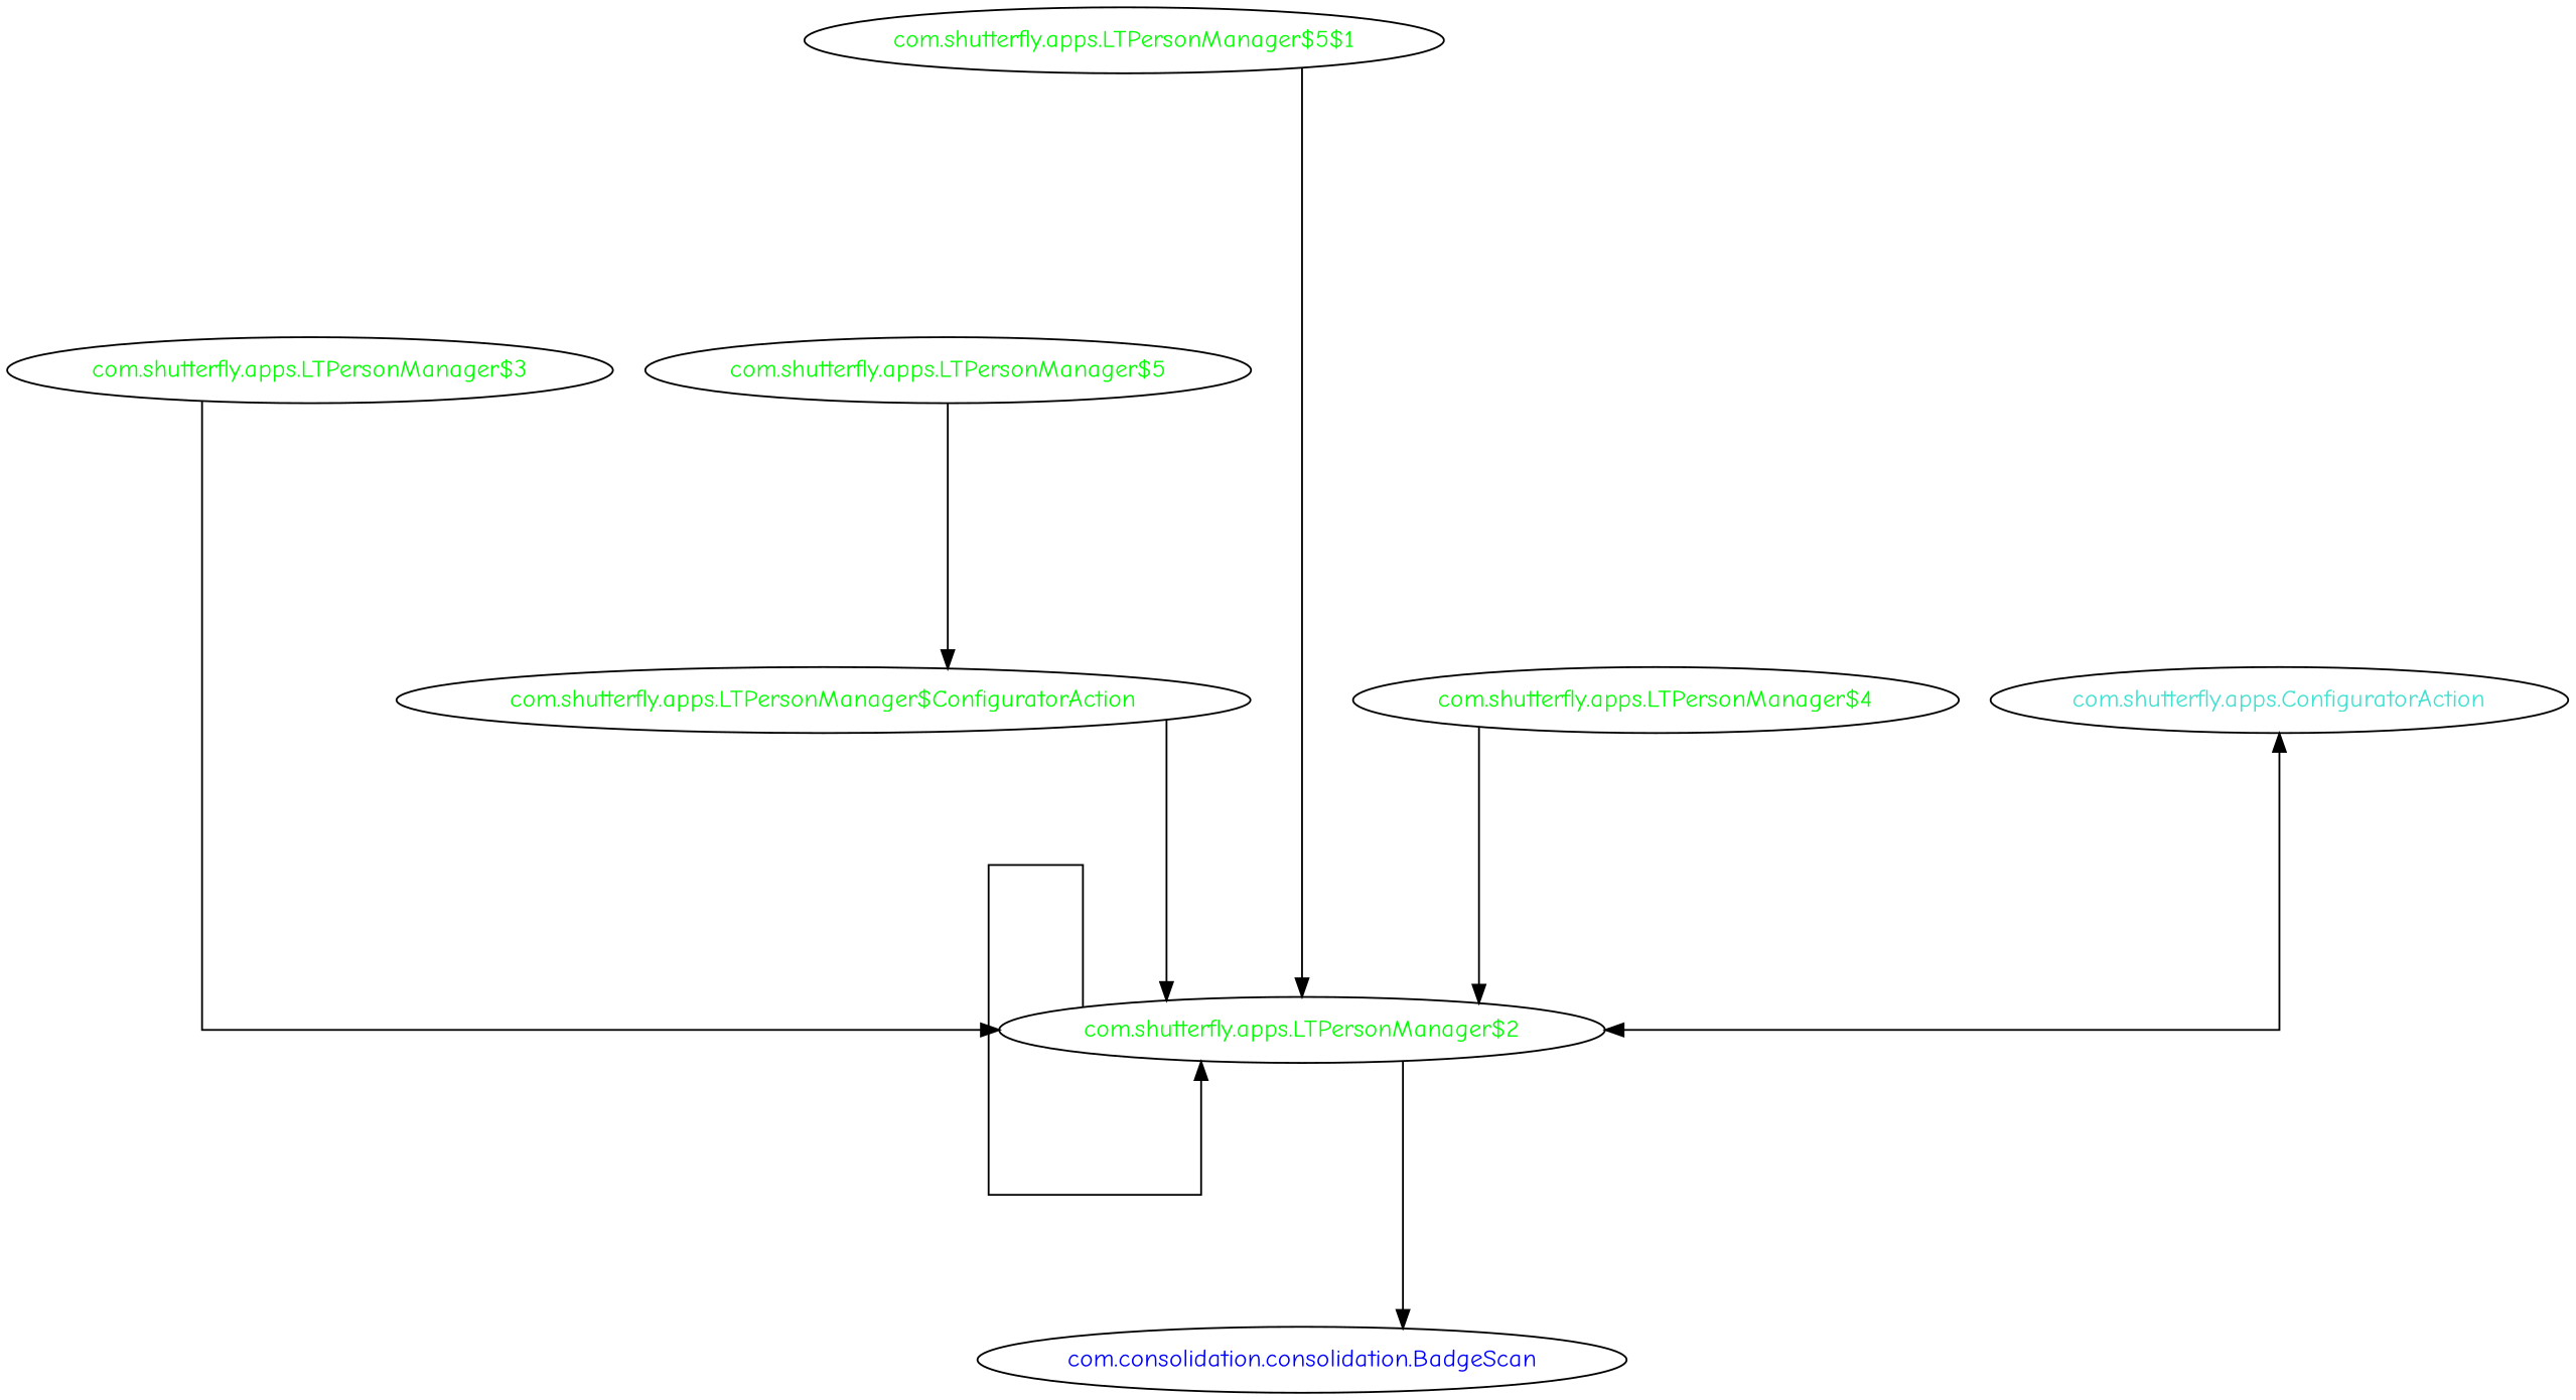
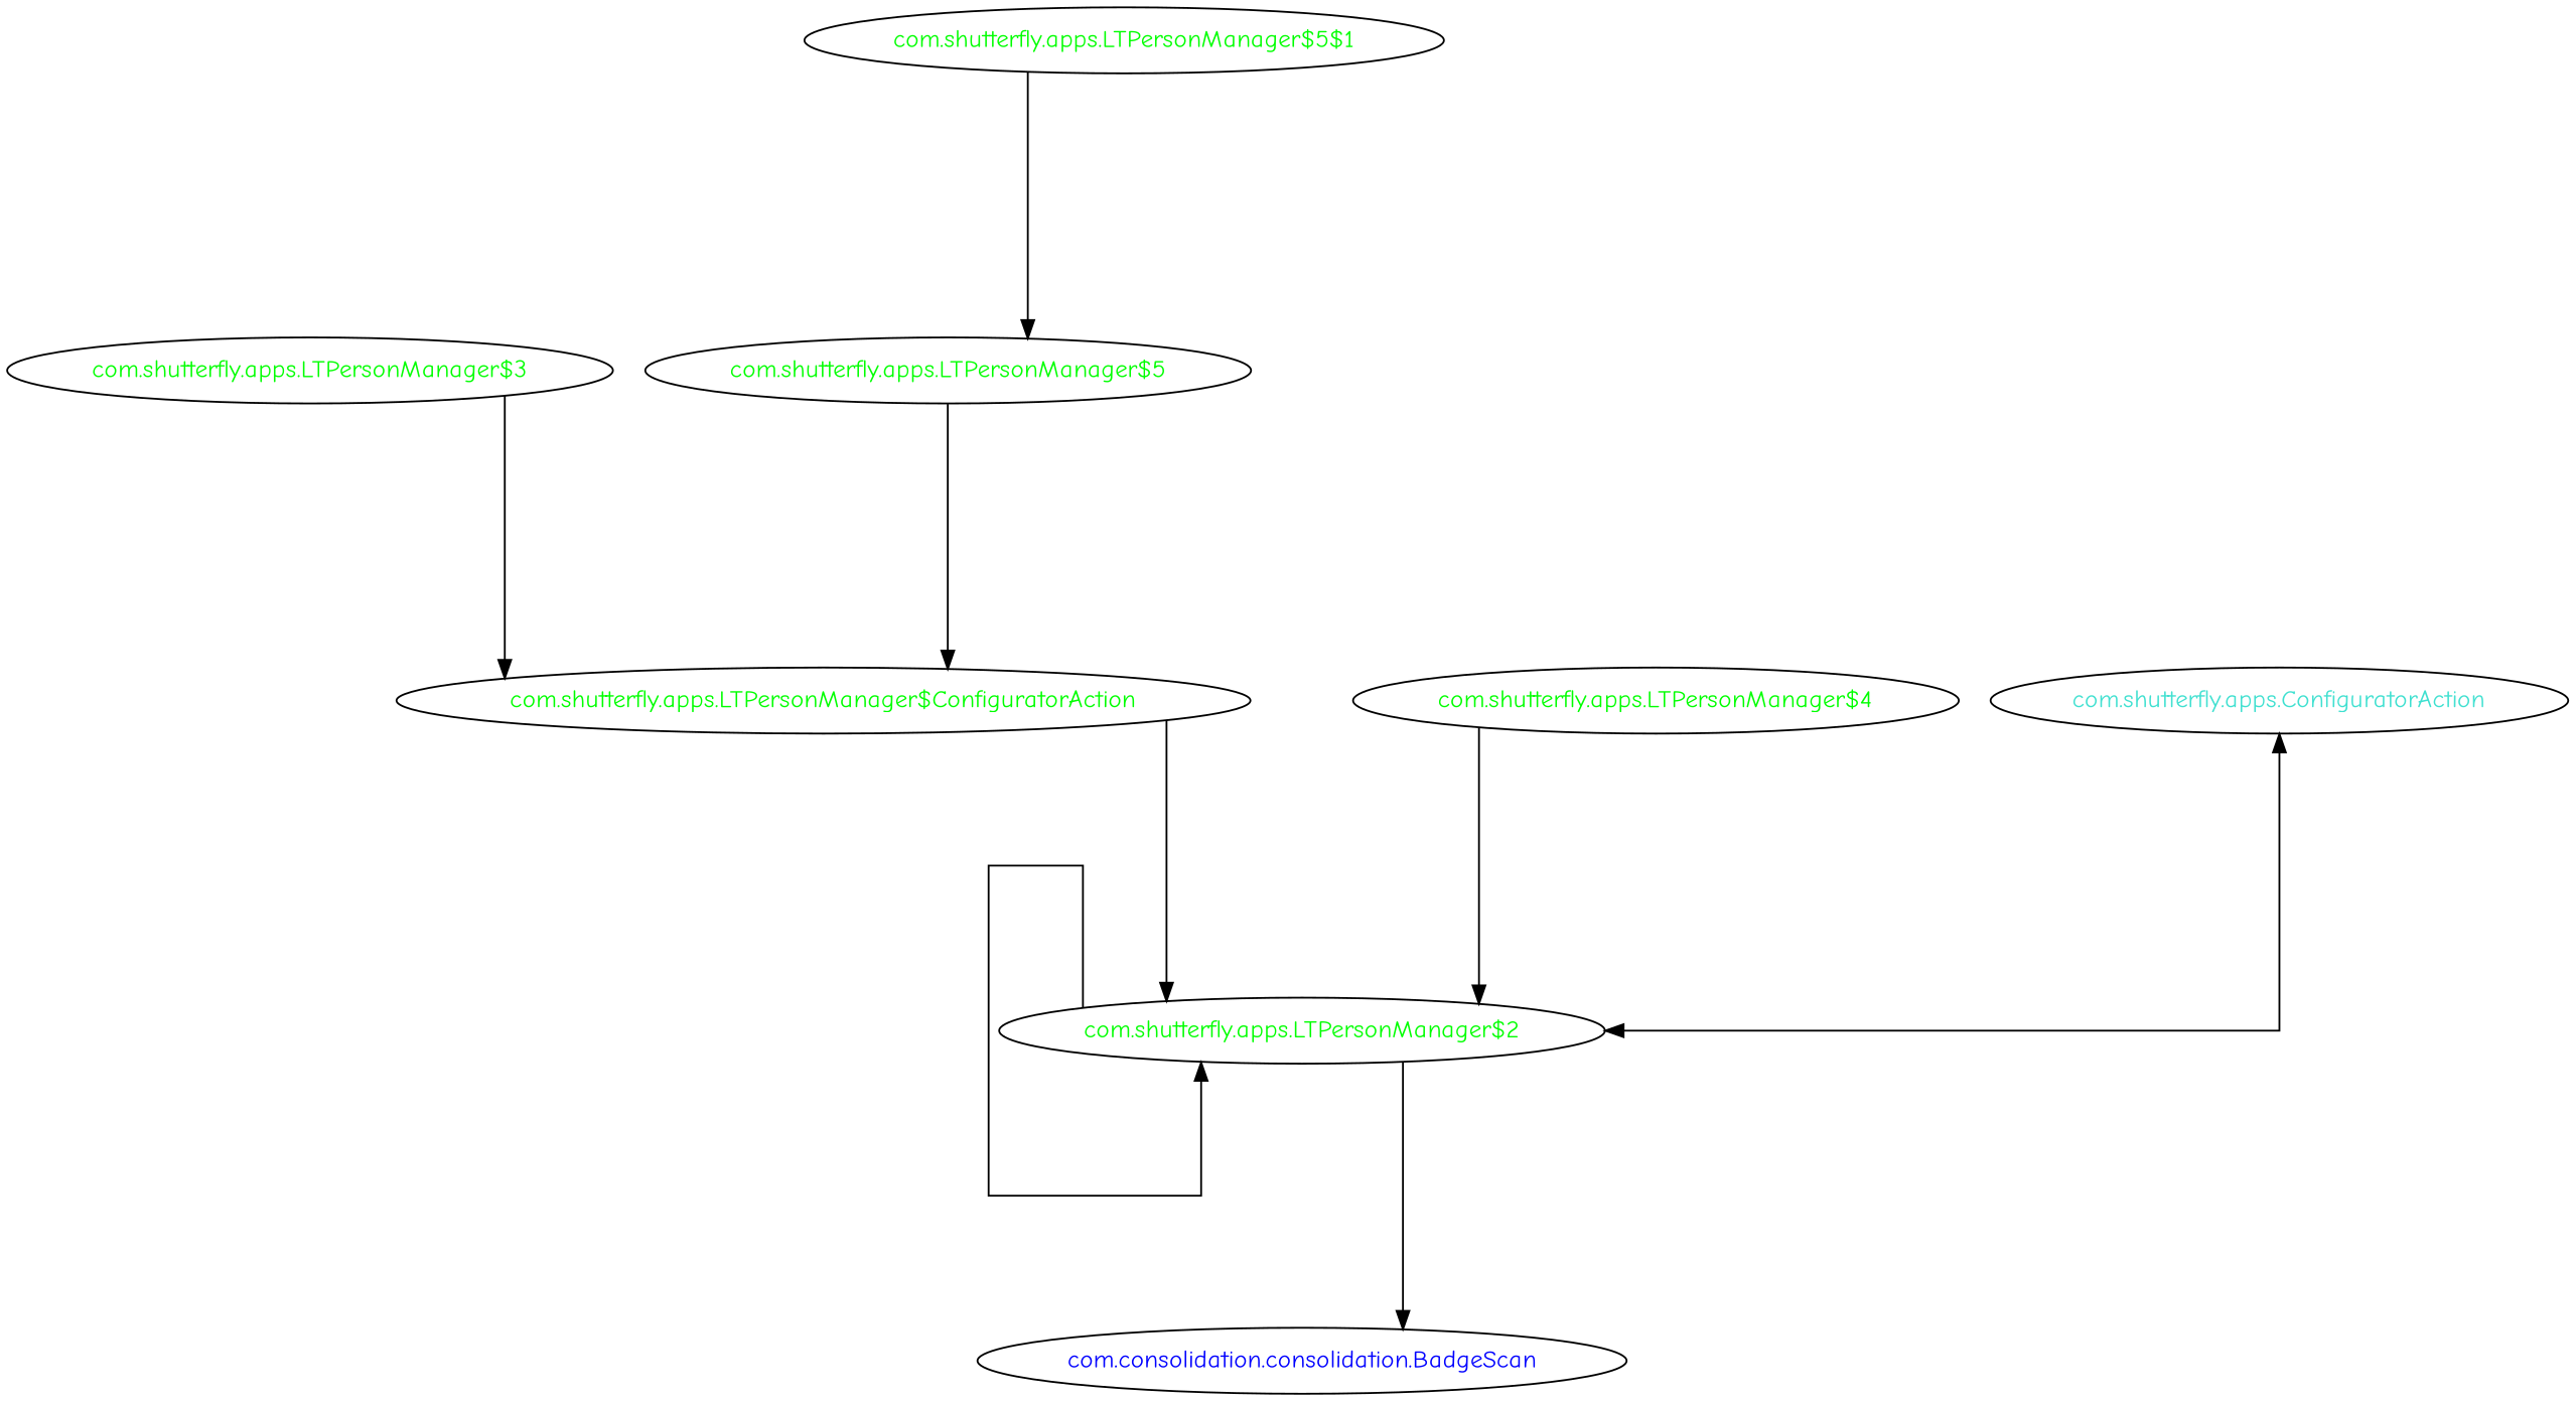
  digraph {
    concentrate=true
    fontname="Comic Neue"
    rankdir=TB
    ranksep=2.0
    splines=ortho
    node [fontcolor=green fontname="Comic Neue"]
    edge [fontname="Comic Neue"]
    "com.shutterfly.apps.LTPersonManager$2"
    n2 [fontcolor=blue label="com.consolidation.consolidation.BadgeScan"]
    "com.shutterfly.apps.LTPersonManager$3"
    "com.shutterfly.apps.LTPersonManager$4"
    "com.shutterfly.apps.LTPersonManager$5"
    "com.shutterfly.apps.LTPersonManager$ConfiguratorAction"
    "com.shutterfly.apps.LTPersonManager$5$1"
    n8 [fontcolor=turquoise label="com.shutterfly.apps.ConfiguratorAction"]
    "com.shutterfly.apps.LTPersonManager$2" -> "com.shutterfly.apps.LTPersonManager$2"
    "com.shutterfly.apps.LTPersonManager$2" -> n2
-   "com.shutterfly.apps.LTPersonManager$3" -> "com.shutterfly.apps.LTPersonManager$2"
+   "com.shutterfly.apps.LTPersonManager$3" -> "com.shutterfly.apps.LTPersonManager$ConfiguratorAction"
    "com.shutterfly.apps.LTPersonManager$4" -> "com.shutterfly.apps.LTPersonManager$2"
    "com.shutterfly.apps.LTPersonManager$5" -> "com.shutterfly.apps.LTPersonManager$ConfiguratorAction"
    "com.shutterfly.apps.LTPersonManager$ConfiguratorAction" -> "com.shutterfly.apps.LTPersonManager$2"
-   "com.shutterfly.apps.LTPersonManager$5$1" -> "com.shutterfly.apps.LTPersonManager$2"
+   "com.shutterfly.apps.LTPersonManager$5$1" -> "com.shutterfly.apps.LTPersonManager$5"
    n8 -> "com.shutterfly.apps.LTPersonManager$2" [dir=both]
  }
